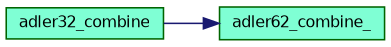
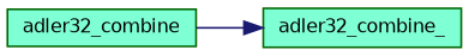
  digraph {
    rankdir=LR
    node [color=darkgreen fillcolor=aquamarine fontname=Helvetica fontsize=10 shape=record style=filled]
    n1 [fontcolor=black height=0.2 label=adler32_combine width=0.4]
-   n2 [height=0.2 label=adler62_combine_ width=0.4]
+   n2 [height=0.2 label=adler32_combine_ width=0.4]
    n1 -> n2 [color=midnightblue fontname=Helvetica fontsize=10 labelfontname=Helvetica labelfontsize=10 style=solid]
  }
